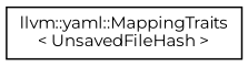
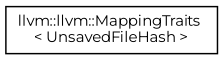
  digraph {
    rankdir=LR
    fontname=Montserrat
-   n1 [color=black fillcolor=white fontname=Montserrat fontsize=10 height=0.2 label="llvm::yaml::MappingTraits\l\< UnsavedFileHash \>" shape=record style=filled width=0.4]
+   n1 [color=black fillcolor=white fontname=Montserrat fontsize=10 height=0.2 label="llvm::llvm::MappingTraits\l\< UnsavedFileHash \>" shape=record style=filled width=0.4]
  }
